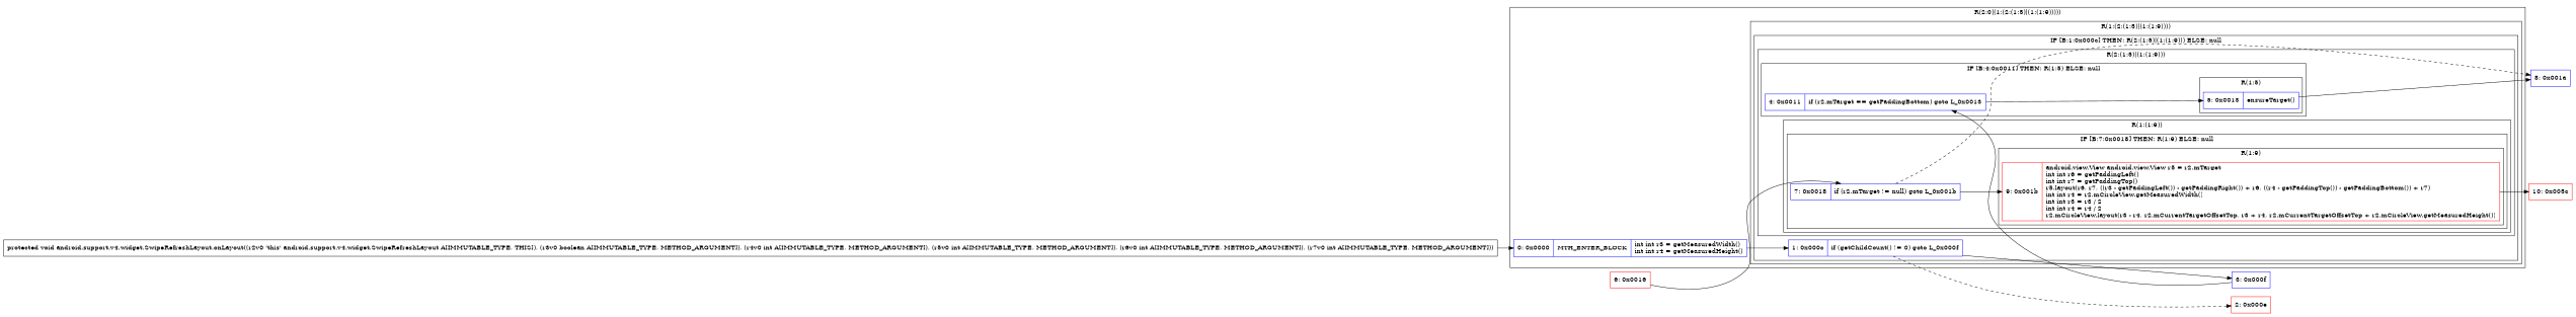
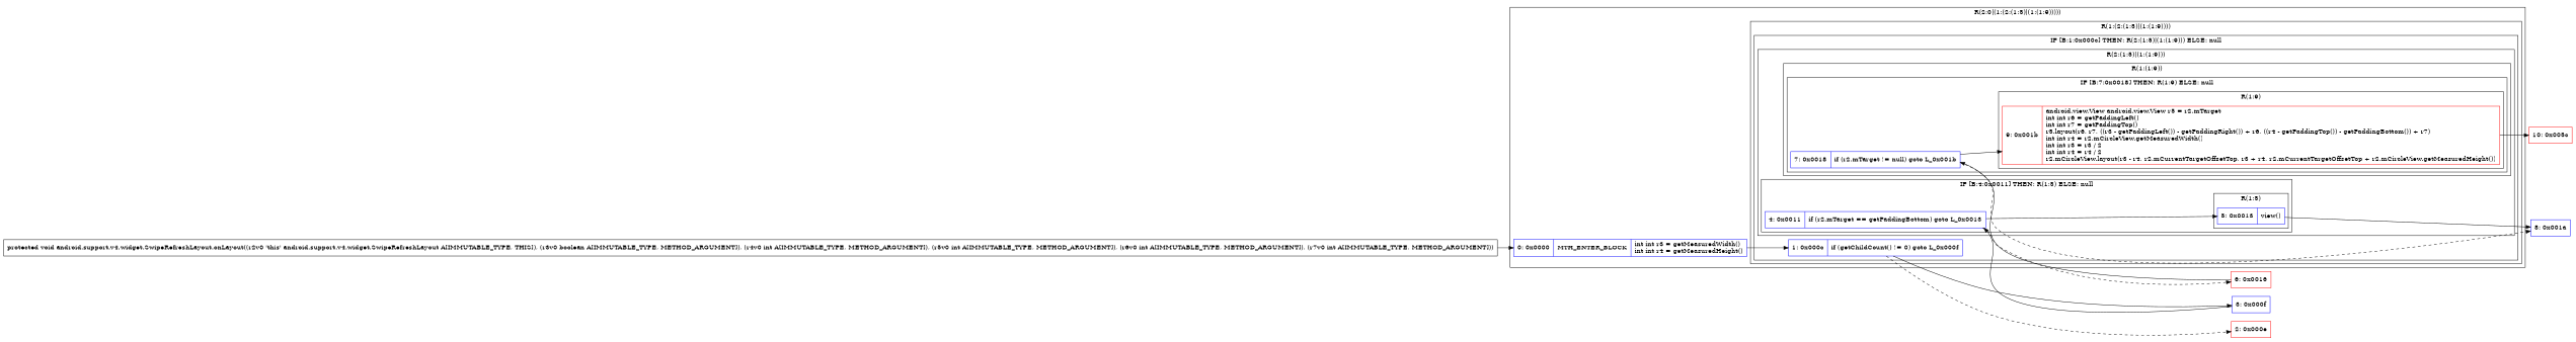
  digraph {
    fontname="DejaVu Serif"
    rankdir=LR
    node [color=blue fontname="DejaVu Serif" shape=record]
    edge [fontname="DejaVu Serif"]
-   n1 [label="{5\:\ 0x0013|ensureTarget()\l}"]
+   n1 [label="{5\:\ 0x0013|view()\l}"]
    n2 [label="{4\:\ 0x0011|if (r2.mTarget == getPaddingBottom) goto L_0x0013\l}"]
    n3 [color=red label="{9\:\ 0x001b|android.view.View android.view.View r5 = r2.mTarget\lint int r6 = getPaddingLeft()\lint int r7 = getPaddingTop()\lr5.layout(r6, r7, ((r3 \- getPaddingLeft()) \- getPaddingRight()) + r6, ((r4 \- getPaddingTop()) \- getPaddingBottom()) + r7)\lint int r4 = r2.mCircleView.getMeasuredWidth()\lint int r3 = r3 \/ 2\lint int r4 = r4 \/ 2\lr2.mCircleView.layout(r3 \- r4, r2.mCurrentTargetOffsetTop, r3 + r4, r2.mCurrentTargetOffsetTop + r2.mCircleView.getMeasuredHeight())\l}"]
    n4 [label="{7\:\ 0x0018|if (r2.mTarget != null) goto L_0x001b\l}"]
    n5 [label="{1\:\ 0x000c|if (getChildCount() != 0) goto L_0x000f\l}"]
    n6 [label="{0\:\ 0x0000|MTH_ENTER_BLOCK\l|int int r3 = getMeasuredWidth()\lint int r4 = getMeasuredHeight()\l}"]
    n7 [label="{8\:\ 0x001a}"]
    n8 [color=red label="{6\:\ 0x0016}"]
    n9 [color=red label="{10\:\ 0x005c}"]
    n10 [color=red label="{2\:\ 0x000e}"]
    n11 [label="{3\:\ 0x000f}"]
    n12 [label="{protected void android.support.v4.widget.SwipeRefreshLayout.onLayout((r2v0 'this' android.support.v4.widget.SwipeRefreshLayout A[IMMUTABLE_TYPE, THIS]), (r3v0 boolean A[IMMUTABLE_TYPE, METHOD_ARGUMENT]), (r4v0 int A[IMMUTABLE_TYPE, METHOD_ARGUMENT]), (r5v0 int A[IMMUTABLE_TYPE, METHOD_ARGUMENT]), (r6v0 int A[IMMUTABLE_TYPE, METHOD_ARGUMENT]), (r7v0 int A[IMMUTABLE_TYPE, METHOD_ARGUMENT])) }" color=""]
    subgraph cluster_1 {
      label="R(2:0|(1:(2:(1:5)|(1:(1:9)))))"
      n6
      subgraph cluster_2 {
        label="R(1:(2:(1:5)|(1:(1:9))))"
        subgraph cluster_3 {
          label="IF [B:1:0x000c] THEN: R(2:(1:5)|(1:(1:9))) ELSE: null"
          n5
          subgraph cluster_4 {
            label="R(2:(1:5)|(1:(1:9)))"
            subgraph cluster_5 {
              label="IF [B:4:0x0011] THEN: R(1:5) ELSE: null"
              n2
              subgraph cluster_6 {
                label="R(1:5)"
                n1
              }
            }
            subgraph cluster_7 {
              label="R(1:(1:9))"
              subgraph cluster_8 {
                label="IF [B:7:0x0018] THEN: R(1:9) ELSE: null"
                n4
                subgraph cluster_9 {
                  label="R(1:9)"
                  n3
                }
              }
            }
          }
        }
      }
    }
    n1 -> n7
    n2 -> n1
+   n2 -> n8 [style=dashed]
    n3 -> n9
    n4 -> n3
    n4 -> n7 [style=dashed]
    n5 -> n10 [style=dashed]
    n5 -> n11
    n6 -> n5
    n8 -> n4
    n11 -> n2
    n12 -> n6
  }
